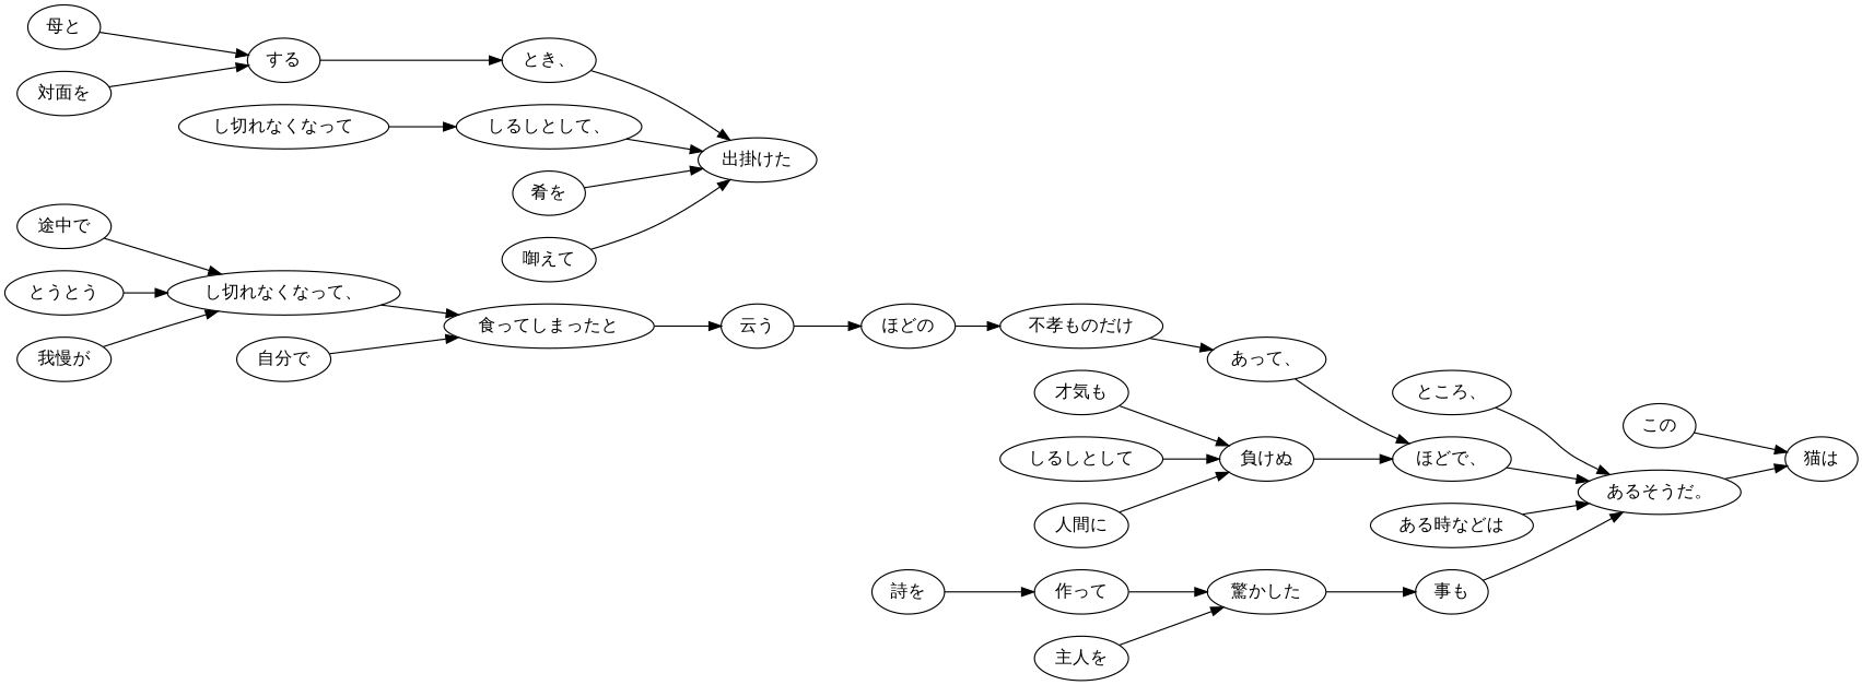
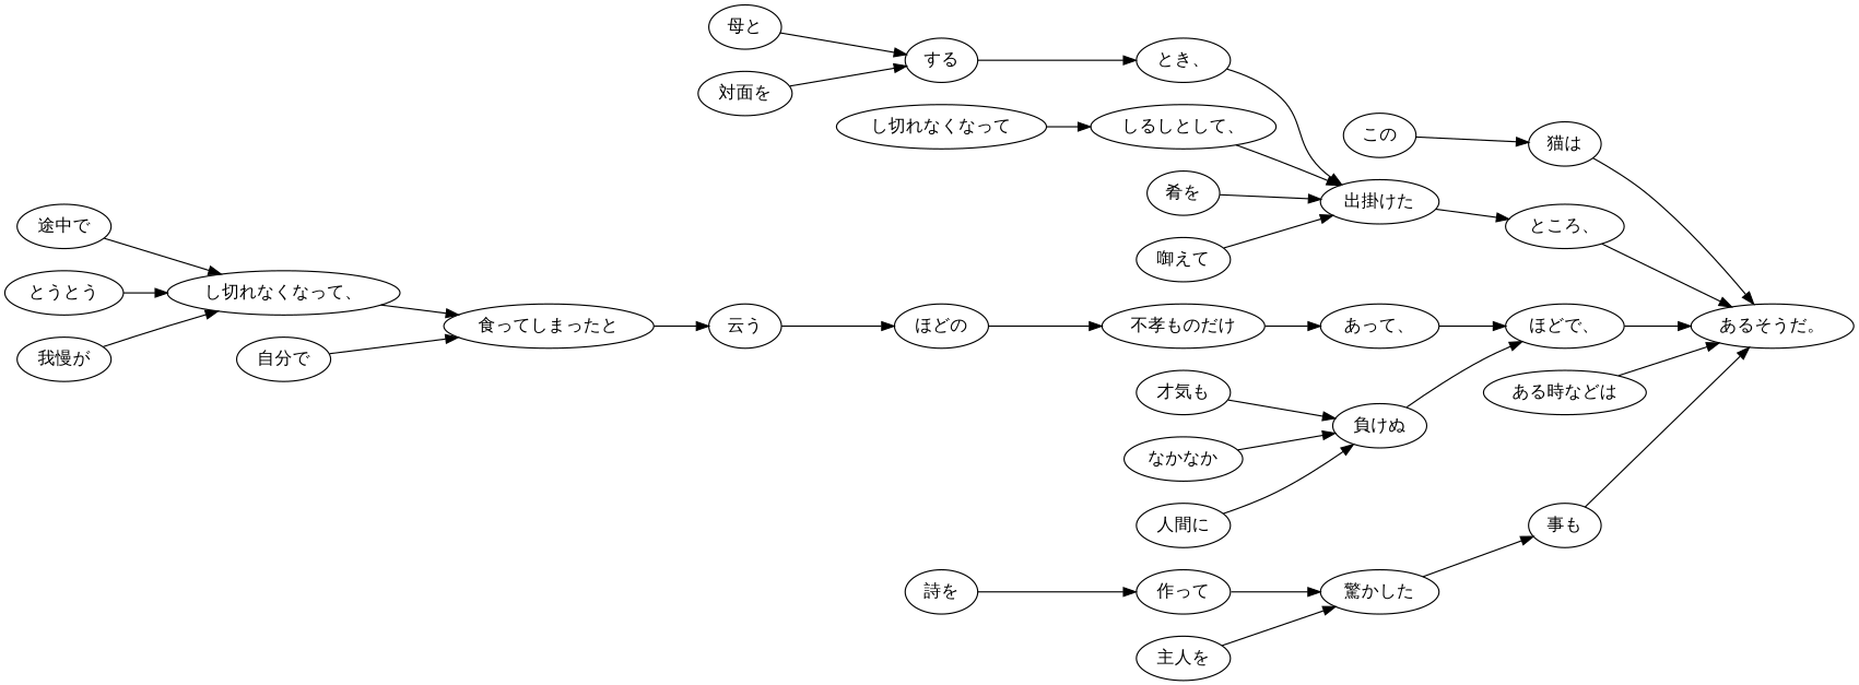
  digraph {
    rankdir=LR
    n1 [label="この"]
    n2 [label="猫は"]
    n3 [label="あるそうだ。"]
    n4 [label="母と"]
    n5 [label="する"]
    n6 [label="とき、"]
    n7 [label="対面を"]
    n8 [label="出掛けた"]
    n9 [label="ところ、"]
    n10 [label="し切れなくなって"]
    n11 [label="しるしとして、"]
    n12 [label="肴を"]
    n13 [label="啣えて"]
    n14 [label="途中で"]
    n15 [label="し切れなくなって、"]
    n16 [label="食ってしまったと"]
    n17 [label="とうとう"]
    n18 [label="我慢が"]
    n19 [label="云う"]
    n20 [label="自分で"]
    n21 [label="ほどの"]
    n22 [label="不孝ものだけ"]
    n23 [label="あって、"]
    n24 [label="ほどで、"]
    n25 [label="才気も"]
    n26 [label="負けぬ"]
-   n27 [label="しるしとして"]
+   n27 [label="なかなか"]
    n28 [label="人間に"]
    n29 [label="ある時などは"]
    n30 [label="詩を"]
    n31 [label="作って"]
    n32 [label="驚かした"]
    n33 [label="事も"]
    n34 [label="主人を"]
    n1 -> n2
-   n3 -> n2
+   n2 -> n3
    n4 -> n5
    n5 -> n6
    n6 -> n8
    n7 -> n5
+   n8 -> n9
    n9 -> n3
    n10 -> n11
    n11 -> n8
    n12 -> n8
    n13 -> n8
    n14 -> n15
    n15 -> n16
    n16 -> n19
    n17 -> n15
    n18 -> n15
    n19 -> n21
    n20 -> n16
    n21 -> n22
    n22 -> n23
    n23 -> n24
    n24 -> n3
    n25 -> n26
    n26 -> n24
    n27 -> n26
    n28 -> n26
    n29 -> n3
    n30 -> n31
    n31 -> n32
    n32 -> n33
    n33 -> n3
    n34 -> n32
  }
